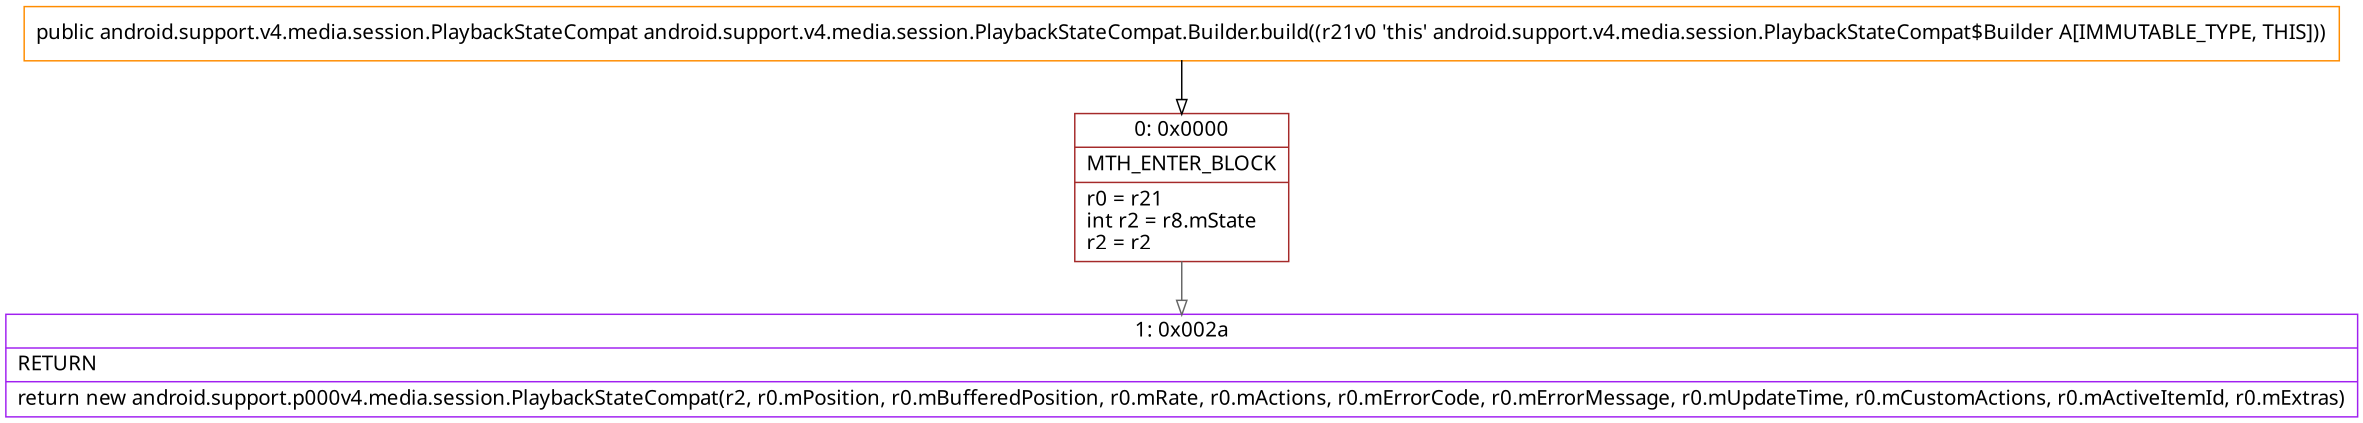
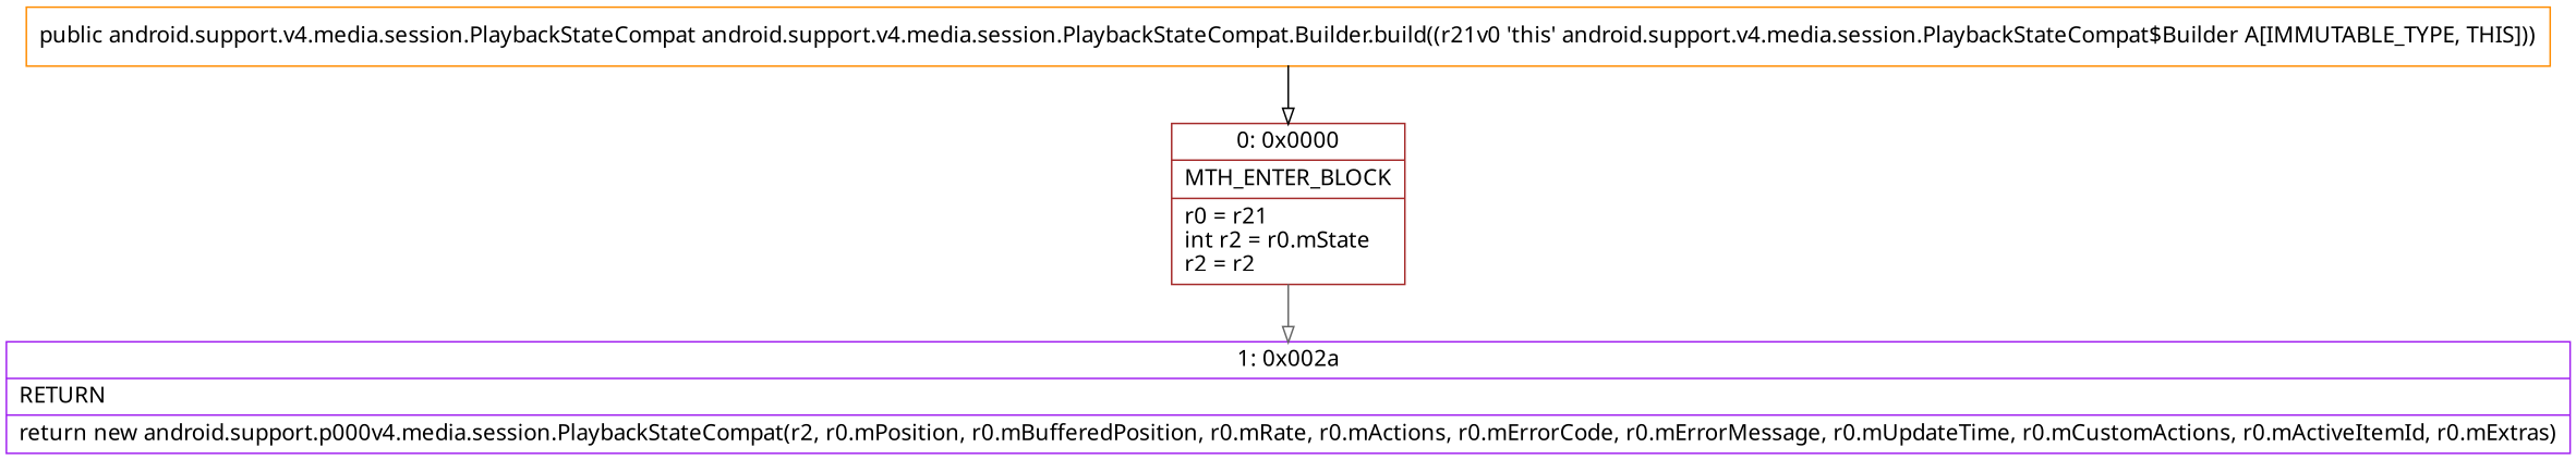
  digraph {
    fontname="Noto Sans"
    node [shape=record fontname="Noto Sans"]
    edge [arrowhead=onormal fontname="Noto Sans"]
-   n1 [label="{0\:\ 0x0000|MTH_ENTER_BLOCK\l|r0 = r21\lint r2 = r8.mState\lr2 = r2\l}" color=brown]
+   n1 [label="{0\:\ 0x0000|MTH_ENTER_BLOCK\l|r0 = r21\lint r2 = r0.mState\lr2 = r2\l}" color=brown]
    n2 [label="{1\:\ 0x002a|RETURN\l|return new android.support.p000v4.media.session.PlaybackStateCompat(r2, r0.mPosition, r0.mBufferedPosition, r0.mRate, r0.mActions, r0.mErrorCode, r0.mErrorMessage, r0.mUpdateTime, r0.mCustomActions, r0.mActiveItemId, r0.mExtras)\l}" color=purple]
    n3 [label="{public android.support.v4.media.session.PlaybackStateCompat android.support.v4.media.session.PlaybackStateCompat.Builder.build((r21v0 'this' android.support.v4.media.session.PlaybackStateCompat$Builder A[IMMUTABLE_TYPE, THIS])) }" color=darkorange]
    n1 -> n2 [color=gray40]
    n3 -> n1 [color=black]
  }
